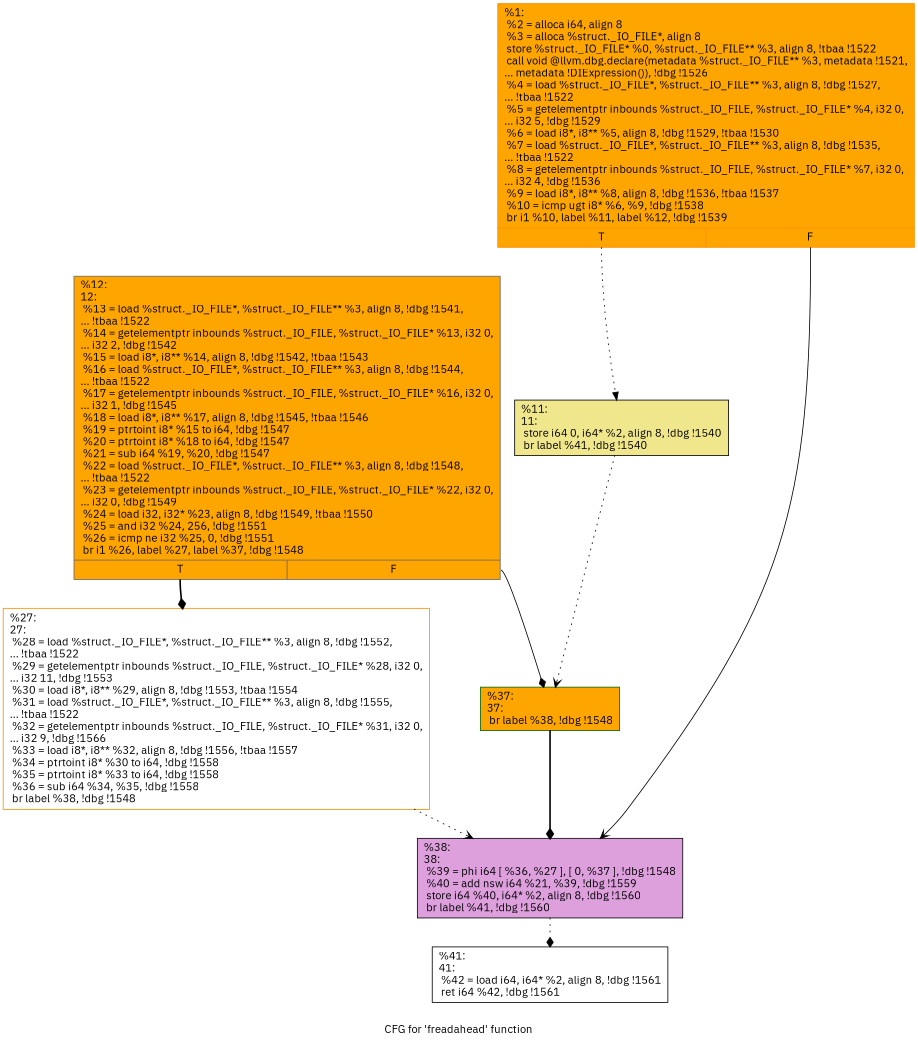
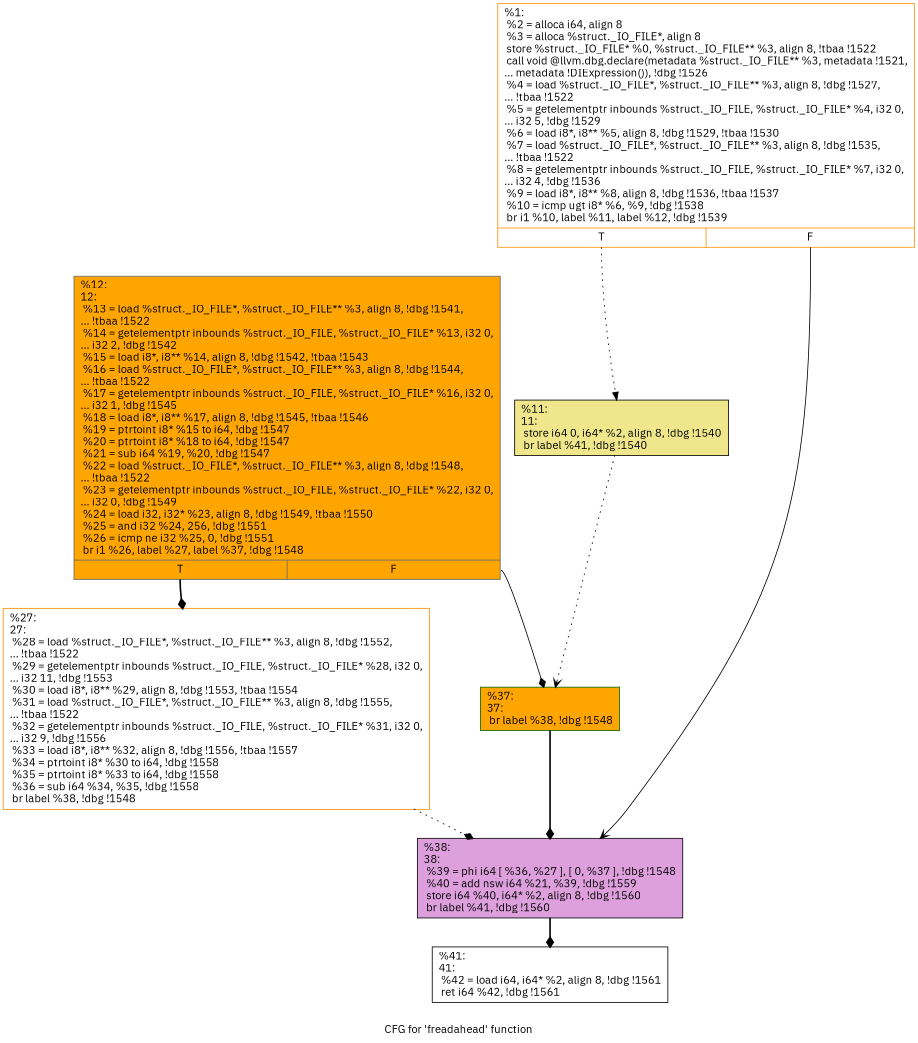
  digraph {
    fontname="IBM Plex Sans"
    label="CFG for 'freadahead' function"
    node [color=black fillcolor=orange fontname="IBM Plex Sans" shape=record style=filled]
    edge [arrowhead=diamond fontname="IBM Plex Sans" style=dotted]
-   n1 [color=darkorange label="{%1:\l  %2 = alloca i64, align 8\l  %3 = alloca %struct._IO_FILE*, align 8\l  store %struct._IO_FILE* %0, %struct._IO_FILE** %3, align 8, !tbaa !1522\l  call void @llvm.dbg.declare(metadata %struct._IO_FILE** %3, metadata !1521,\l... metadata !DIExpression()), !dbg !1526\l  %4 = load %struct._IO_FILE*, %struct._IO_FILE** %3, align 8, !dbg !1527,\l... !tbaa !1522\l  %5 = getelementptr inbounds %struct._IO_FILE, %struct._IO_FILE* %4, i32 0,\l... i32 5, !dbg !1529\l  %6 = load i8*, i8** %5, align 8, !dbg !1529, !tbaa !1530\l  %7 = load %struct._IO_FILE*, %struct._IO_FILE** %3, align 8, !dbg !1535,\l... !tbaa !1522\l  %8 = getelementptr inbounds %struct._IO_FILE, %struct._IO_FILE* %7, i32 0,\l... i32 4, !dbg !1536\l  %9 = load i8*, i8** %8, align 8, !dbg !1536, !tbaa !1537\l  %10 = icmp ugt i8* %6, %9, !dbg !1538\l  br i1 %10, label %11, label %12, !dbg !1539\l|{<s0>T|<s1>F}}"]
+   n1 [color=darkorange fillcolor=white label="{%1:\l  %2 = alloca i64, align 8\l  %3 = alloca %struct._IO_FILE*, align 8\l  store %struct._IO_FILE* %0, %struct._IO_FILE** %3, align 8, !tbaa !1522\l  call void @llvm.dbg.declare(metadata %struct._IO_FILE** %3, metadata !1521,\l... metadata !DIExpression()), !dbg !1526\l  %4 = load %struct._IO_FILE*, %struct._IO_FILE** %3, align 8, !dbg !1527,\l... !tbaa !1522\l  %5 = getelementptr inbounds %struct._IO_FILE, %struct._IO_FILE* %4, i32 0,\l... i32 5, !dbg !1529\l  %6 = load i8*, i8** %5, align 8, !dbg !1529, !tbaa !1530\l  %7 = load %struct._IO_FILE*, %struct._IO_FILE** %3, align 8, !dbg !1535,\l... !tbaa !1522\l  %8 = getelementptr inbounds %struct._IO_FILE, %struct._IO_FILE* %7, i32 0,\l... i32 4, !dbg !1536\l  %9 = load i8*, i8** %8, align 8, !dbg !1536, !tbaa !1537\l  %10 = icmp ugt i8* %6, %9, !dbg !1538\l  br i1 %10, label %11, label %12, !dbg !1539\l|{<s0>T|<s1>F}}"]
    n2 [fillcolor=khaki label="{%11:\l11:                                               \l  store i64 0, i64* %2, align 8, !dbg !1540\l  br label %41, !dbg !1540\l}"]
    n3 [fillcolor=plum label="{%38:\l38:                                               \l  %39 = phi i64 [ %36, %27 ], [ 0, %37 ], !dbg !1548\l  %40 = add nsw i64 %21, %39, !dbg !1559\l  store i64 %40, i64* %2, align 8, !dbg !1560\l  br label %41, !dbg !1560\l}"]
    n4 [color=darkgreen label="{%37:\l37:                                               \l  br label %38, !dbg !1548\l}"]
    n5 [color=gray40 label="{%12:\l12:                                               \l  %13 = load %struct._IO_FILE*, %struct._IO_FILE** %3, align 8, !dbg !1541,\l... !tbaa !1522\l  %14 = getelementptr inbounds %struct._IO_FILE, %struct._IO_FILE* %13, i32 0,\l... i32 2, !dbg !1542\l  %15 = load i8*, i8** %14, align 8, !dbg !1542, !tbaa !1543\l  %16 = load %struct._IO_FILE*, %struct._IO_FILE** %3, align 8, !dbg !1544,\l... !tbaa !1522\l  %17 = getelementptr inbounds %struct._IO_FILE, %struct._IO_FILE* %16, i32 0,\l... i32 1, !dbg !1545\l  %18 = load i8*, i8** %17, align 8, !dbg !1545, !tbaa !1546\l  %19 = ptrtoint i8* %15 to i64, !dbg !1547\l  %20 = ptrtoint i8* %18 to i64, !dbg !1547\l  %21 = sub i64 %19, %20, !dbg !1547\l  %22 = load %struct._IO_FILE*, %struct._IO_FILE** %3, align 8, !dbg !1548,\l... !tbaa !1522\l  %23 = getelementptr inbounds %struct._IO_FILE, %struct._IO_FILE* %22, i32 0,\l... i32 0, !dbg !1549\l  %24 = load i32, i32* %23, align 8, !dbg !1549, !tbaa !1550\l  %25 = and i32 %24, 256, !dbg !1551\l  %26 = icmp ne i32 %25, 0, !dbg !1551\l  br i1 %26, label %27, label %37, !dbg !1548\l|{<s0>T|<s1>F}}"]
-   n6 [color=darkorange fillcolor=white label="{%27:\l27:                                               \l  %28 = load %struct._IO_FILE*, %struct._IO_FILE** %3, align 8, !dbg !1552,\l... !tbaa !1522\l  %29 = getelementptr inbounds %struct._IO_FILE, %struct._IO_FILE* %28, i32 0,\l... i32 11, !dbg !1553\l  %30 = load i8*, i8** %29, align 8, !dbg !1553, !tbaa !1554\l  %31 = load %struct._IO_FILE*, %struct._IO_FILE** %3, align 8, !dbg !1555,\l... !tbaa !1522\l  %32 = getelementptr inbounds %struct._IO_FILE, %struct._IO_FILE* %31, i32 0,\l... i32 9, !dbg !1566\l  %33 = load i8*, i8** %32, align 8, !dbg !1556, !tbaa !1557\l  %34 = ptrtoint i8* %30 to i64, !dbg !1558\l  %35 = ptrtoint i8* %33 to i64, !dbg !1558\l  %36 = sub i64 %34, %35, !dbg !1558\l  br label %38, !dbg !1548\l}"]
+   n6 [color=darkorange fillcolor=white label="{%27:\l27:                                               \l  %28 = load %struct._IO_FILE*, %struct._IO_FILE** %3, align 8, !dbg !1552,\l... !tbaa !1522\l  %29 = getelementptr inbounds %struct._IO_FILE, %struct._IO_FILE* %28, i32 0,\l... i32 11, !dbg !1553\l  %30 = load i8*, i8** %29, align 8, !dbg !1553, !tbaa !1554\l  %31 = load %struct._IO_FILE*, %struct._IO_FILE** %3, align 8, !dbg !1555,\l... !tbaa !1522\l  %32 = getelementptr inbounds %struct._IO_FILE, %struct._IO_FILE* %31, i32 0,\l... i32 9, !dbg !1556\l  %33 = load i8*, i8** %32, align 8, !dbg !1556, !tbaa !1557\l  %34 = ptrtoint i8* %30 to i64, !dbg !1558\l  %35 = ptrtoint i8* %33 to i64, !dbg !1558\l  %36 = sub i64 %34, %35, !dbg !1558\l  br label %38, !dbg !1548\l}"]
    n7 [fillcolor=white label="{%41:\l41:                                               \l  %42 = load i64, i64* %2, align 8, !dbg !1561\l  ret i64 %42, !dbg !1561\l}"]
    n1 -> n2 [arrowhead=normal tailport=s0]
    n1 -> n3 [arrowhead=vee style=solid tailport=s1]
    n2 -> n4 [arrowhead=vee]
-   n3 -> n7
+   n3 -> n7 [style=bold]
    n4 -> n3 [style=bold]
    n5 -> n4 [style=solid tailport=s1]
    n5 -> n6 [style=bold tailport=s0]
-   n6 -> n3 [arrowhead=vee]
+   n6 -> n3
  }
